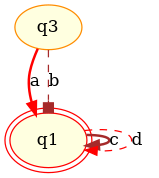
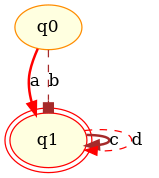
  digraph {
    node [style=filled fillcolor=lightyellow]
    edge [color=brown style=bold arrowhead=normal]
    q1 [peripheries=2 color=red]
-   q0 [color=darkorange label=q3]
+   q0 [color=darkorange]
    q1 -> q1 [label=c]
    q1 -> q1 [label=d color=red style=dashed]
    q0 -> q1 [label=a color=red]
    q0 -> q1 [label=b style=dashed arrowhead=box]
  }
